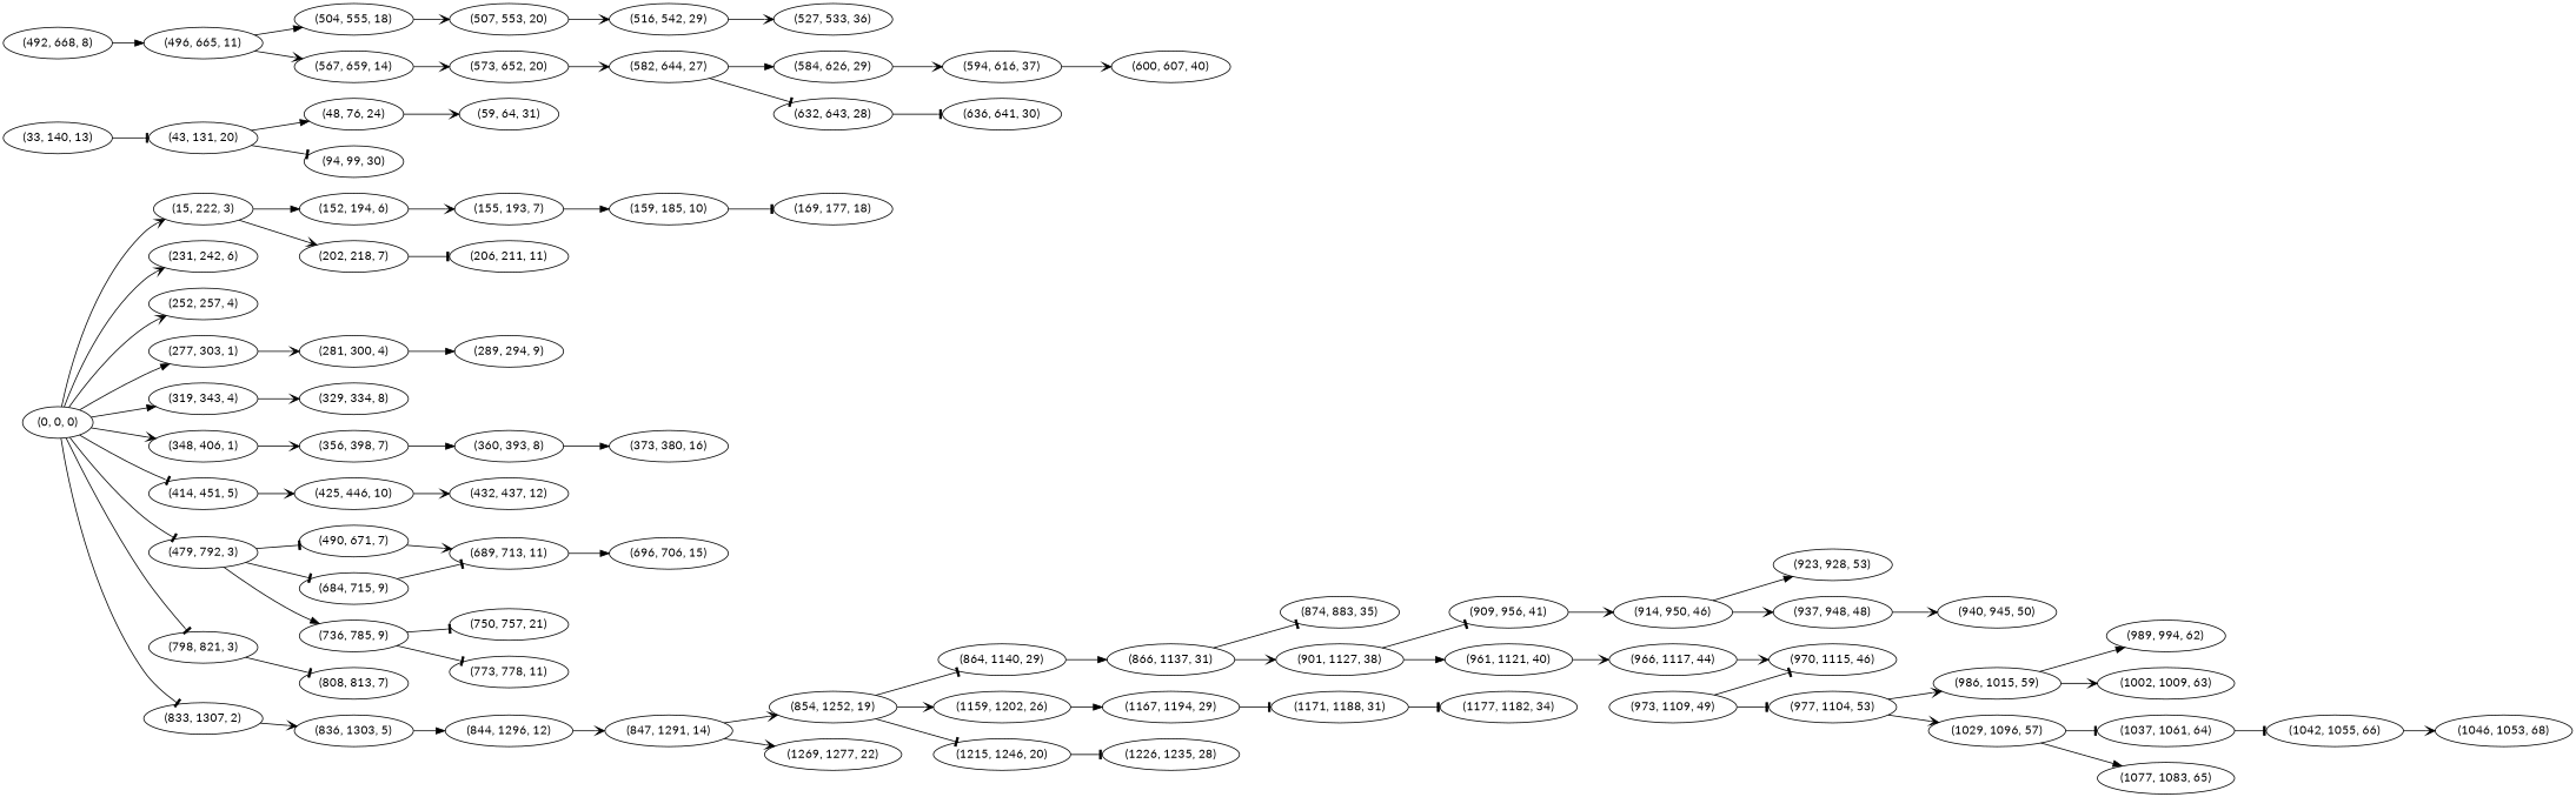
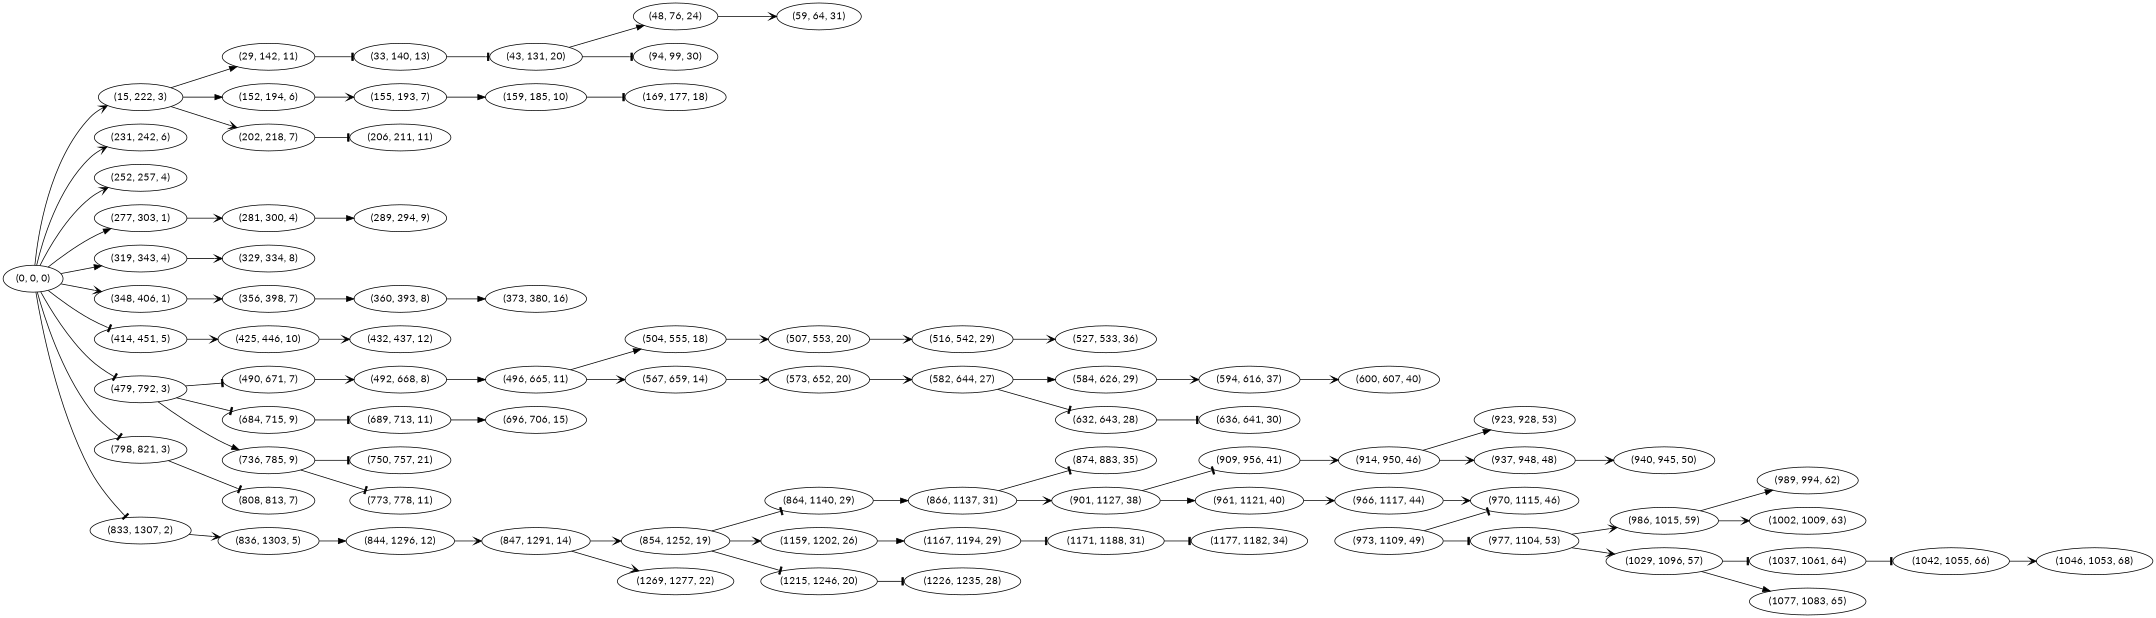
  digraph {
    fontname=Lato
    rankdir=LR
    node [fontname=Lato]
    edge [arrowhead=vee fontname=Lato]
    "(0, 0, 0)"
    "(15, 222, 3)"
    "(231, 242, 6)"
    "(252, 257, 4)"
    "(277, 303, 1)"
    "(319, 343, 4)"
    "(348, 406, 1)"
    "(414, 451, 5)"
    "(479, 792, 3)"
    "(798, 821, 3)"
    "(833, 1307, 2)"
+   "(29, 142, 11)"
    "(152, 194, 6)"
    "(202, 218, 7)"
    "(281, 300, 4)"
    "(329, 334, 8)"
    "(356, 398, 7)"
    "(425, 446, 10)"
    "(490, 671, 7)"
    "(684, 715, 9)"
    "(736, 785, 9)"
    "(808, 813, 7)"
    "(836, 1303, 5)"
    "(33, 140, 13)"
    "(155, 193, 7)"
    "(206, 211, 11)"
    "(43, 131, 20)"
    "(48, 76, 24)"
    "(94, 99, 30)"
    "(59, 64, 31)"
    "(159, 185, 10)"
    "(169, 177, 18)"
    "(289, 294, 9)"
    "(360, 393, 8)"
    "(373, 380, 16)"
    "(432, 437, 12)"
    "(492, 668, 8)"
    "(689, 713, 11)"
    "(750, 757, 21)"
    "(773, 778, 11)"
    "(496, 665, 11)"
    "(504, 555, 18)"
    "(567, 659, 14)"
    "(507, 553, 20)"
    "(573, 652, 20)"
    "(516, 542, 29)"
    "(527, 533, 36)"
    "(582, 644, 27)"
    "(584, 626, 29)"
    "(632, 643, 28)"
    "(594, 616, 37)"
    "(636, 641, 30)"
    "(600, 607, 40)"
    "(696, 706, 15)"
    "(844, 1296, 12)"
    "(847, 1291, 14)"
    "(854, 1252, 19)"
    "(1269, 1277, 22)"
    "(864, 1140, 29)"
    "(1159, 1202, 26)"
    "(1215, 1246, 20)"
    "(866, 1137, 31)"
    "(1167, 1194, 29)"
    "(1226, 1235, 28)"
    "(874, 883, 35)"
    "(901, 1127, 38)"
    "(909, 956, 41)"
    "(961, 1121, 40)"
    "(914, 950, 46)"
    "(966, 1117, 44)"
    "(923, 928, 53)"
    "(937, 948, 48)"
    "(940, 945, 50)"
    "(970, 1115, 46)"
    "(973, 1109, 49)"
    "(977, 1104, 53)"
    "(986, 1015, 59)"
    "(1029, 1096, 57)"
    "(989, 994, 62)"
    "(1002, 1009, 63)"
    "(1037, 1061, 64)"
    "(1077, 1083, 65)"
    "(1042, 1055, 66)"
    "(1046, 1053, 68)"
    "(1171, 1188, 31)"
    "(1177, 1182, 34)"
    "(0, 0, 0)" -> "(15, 222, 3)"
    "(0, 0, 0)" -> "(231, 242, 6)"
    "(0, 0, 0)" -> "(252, 257, 4)"
    "(0, 0, 0)" -> "(277, 303, 1)" [arrowhead=normal]
    "(0, 0, 0)" -> "(319, 343, 4)" [arrowhead=normal]
    "(0, 0, 0)" -> "(348, 406, 1)"
    "(0, 0, 0)" -> "(414, 451, 5)" [arrowhead=tee]
    "(0, 0, 0)" -> "(479, 792, 3)" [arrowhead=tee]
    "(0, 0, 0)" -> "(798, 821, 3)" [arrowhead=tee]
    "(0, 0, 0)" -> "(833, 1307, 2)" [arrowhead=tee]
+   "(15, 222, 3)" -> "(29, 142, 11)" [arrowhead=normal]
    "(15, 222, 3)" -> "(152, 194, 6)" [arrowhead=normal]
    "(15, 222, 3)" -> "(202, 218, 7)"
    "(277, 303, 1)" -> "(281, 300, 4)"
    "(319, 343, 4)" -> "(329, 334, 8)"
    "(348, 406, 1)" -> "(356, 398, 7)"
    "(414, 451, 5)" -> "(425, 446, 10)"
    "(479, 792, 3)" -> "(490, 671, 7)" [arrowhead=tee]
    "(479, 792, 3)" -> "(684, 715, 9)" [arrowhead=tee]
    "(479, 792, 3)" -> "(736, 785, 9)" [arrowhead=normal]
    "(798, 821, 3)" -> "(808, 813, 7)" [arrowhead=tee]
    "(833, 1307, 2)" -> "(836, 1303, 5)"
+   "(29, 142, 11)" -> "(33, 140, 13)" [arrowhead=tee]
    "(152, 194, 6)" -> "(155, 193, 7)"
    "(202, 218, 7)" -> "(206, 211, 11)" [arrowhead=tee]
    "(281, 300, 4)" -> "(289, 294, 9)" [arrowhead=normal]
    "(356, 398, 7)" -> "(360, 393, 8)" [arrowhead=normal]
    "(425, 446, 10)" -> "(432, 437, 12)"
-   "(490, 671, 7)" -> "(689, 713, 11)"
+   "(490, 671, 7)" -> "(492, 668, 8)"
    "(684, 715, 9)" -> "(689, 713, 11)" [arrowhead=tee]
    "(736, 785, 9)" -> "(750, 757, 21)" [arrowhead=tee]
    "(736, 785, 9)" -> "(773, 778, 11)" [arrowhead=tee]
    "(836, 1303, 5)" -> "(844, 1296, 12)" [arrowhead=normal]
    "(33, 140, 13)" -> "(43, 131, 20)" [arrowhead=tee]
    "(155, 193, 7)" -> "(159, 185, 10)" [arrowhead=normal]
    "(43, 131, 20)" -> "(48, 76, 24)" [arrowhead=normal]
    "(43, 131, 20)" -> "(94, 99, 30)" [arrowhead=tee]
    "(48, 76, 24)" -> "(59, 64, 31)"
    "(159, 185, 10)" -> "(169, 177, 18)" [arrowhead=tee]
    "(360, 393, 8)" -> "(373, 380, 16)" [arrowhead=normal]
    "(492, 668, 8)" -> "(496, 665, 11)" [arrowhead=normal]
    "(689, 713, 11)" -> "(696, 706, 15)" [arrowhead=normal]
    "(496, 665, 11)" -> "(504, 555, 18)" [arrowhead=normal]
    "(496, 665, 11)" -> "(567, 659, 14)"
    "(504, 555, 18)" -> "(507, 553, 20)"
    "(567, 659, 14)" -> "(573, 652, 20)"
    "(507, 553, 20)" -> "(516, 542, 29)"
    "(573, 652, 20)" -> "(582, 644, 27)"
    "(516, 542, 29)" -> "(527, 533, 36)"
    "(582, 644, 27)" -> "(584, 626, 29)" [arrowhead=normal]
    "(582, 644, 27)" -> "(632, 643, 28)" [arrowhead=tee]
    "(584, 626, 29)" -> "(594, 616, 37)"
    "(632, 643, 28)" -> "(636, 641, 30)" [arrowhead=tee]
    "(594, 616, 37)" -> "(600, 607, 40)"
    "(844, 1296, 12)" -> "(847, 1291, 14)"
    "(847, 1291, 14)" -> "(854, 1252, 19)"
    "(847, 1291, 14)" -> "(1269, 1277, 22)"
    "(854, 1252, 19)" -> "(864, 1140, 29)" [arrowhead=tee]
    "(854, 1252, 19)" -> "(1159, 1202, 26)"
    "(854, 1252, 19)" -> "(1215, 1246, 20)" [arrowhead=tee]
    "(864, 1140, 29)" -> "(866, 1137, 31)" [arrowhead=normal]
    "(1159, 1202, 26)" -> "(1167, 1194, 29)" [arrowhead=normal]
    "(1215, 1246, 20)" -> "(1226, 1235, 28)" [arrowhead=tee]
    "(866, 1137, 31)" -> "(874, 883, 35)" [arrowhead=tee]
    "(866, 1137, 31)" -> "(901, 1127, 38)"
    "(1167, 1194, 29)" -> "(1171, 1188, 31)" [arrowhead=tee]
    "(901, 1127, 38)" -> "(909, 956, 41)" [arrowhead=tee]
    "(901, 1127, 38)" -> "(961, 1121, 40)" [arrowhead=normal]
    "(909, 956, 41)" -> "(914, 950, 46)"
    "(961, 1121, 40)" -> "(966, 1117, 44)"
    "(914, 950, 46)" -> "(923, 928, 53)" [arrowhead=normal]
    "(914, 950, 46)" -> "(937, 948, 48)"
    "(966, 1117, 44)" -> "(970, 1115, 46)"
    "(937, 948, 48)" -> "(940, 945, 50)"
    "(973, 1109, 49)" -> "(970, 1115, 46)" [arrowhead=tee]
    "(973, 1109, 49)" -> "(977, 1104, 53)" [arrowhead=tee]
    "(977, 1104, 53)" -> "(986, 1015, 59)"
    "(977, 1104, 53)" -> "(1029, 1096, 57)"
    "(986, 1015, 59)" -> "(989, 994, 62)" [arrowhead=normal]
    "(986, 1015, 59)" -> "(1002, 1009, 63)"
    "(1029, 1096, 57)" -> "(1037, 1061, 64)" [arrowhead=tee]
    "(1029, 1096, 57)" -> "(1077, 1083, 65)" [arrowhead=normal]
    "(1037, 1061, 64)" -> "(1042, 1055, 66)" [arrowhead=tee]
    "(1042, 1055, 66)" -> "(1046, 1053, 68)"
    "(1171, 1188, 31)" -> "(1177, 1182, 34)" [arrowhead=tee]
  }
